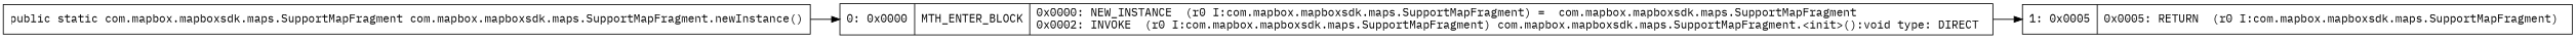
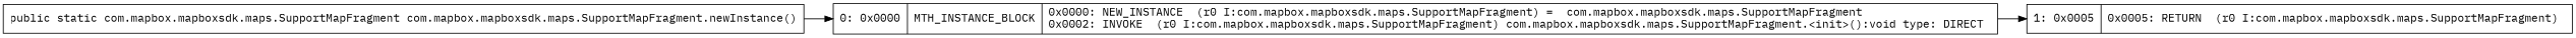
  digraph {
    rankdir=LR
    fontname="IBM Plex Mono"
    node [shape=record fontname="IBM Plex Mono"]
    edge [fontname="IBM Plex Mono"]
-   n1 [label="{0\:\ 0x0000|MTH_ENTER_BLOCK\l|0x0000: NEW_INSTANCE  (r0 I:com.mapbox.mapboxsdk.maps.SupportMapFragment) =  com.mapbox.mapboxsdk.maps.SupportMapFragment \l0x0002: INVOKE  (r0 I:com.mapbox.mapboxsdk.maps.SupportMapFragment) com.mapbox.mapboxsdk.maps.SupportMapFragment.\<init\>():void type: DIRECT \l}"]
+   n1 [label="{0\:\ 0x0000|MTH_INSTANCE_BLOCK\l|0x0000: NEW_INSTANCE  (r0 I:com.mapbox.mapboxsdk.maps.SupportMapFragment) =  com.mapbox.mapboxsdk.maps.SupportMapFragment \l0x0002: INVOKE  (r0 I:com.mapbox.mapboxsdk.maps.SupportMapFragment) com.mapbox.mapboxsdk.maps.SupportMapFragment.\<init\>():void type: DIRECT \l}"]
    n2 [label="{1\:\ 0x0005|0x0005: RETURN  (r0 I:com.mapbox.mapboxsdk.maps.SupportMapFragment) \l}"]
    n3 [label="{public static com.mapbox.mapboxsdk.maps.SupportMapFragment com.mapbox.mapboxsdk.maps.SupportMapFragment.newInstance() }"]
    n1 -> n2
    n3 -> n1
  }
